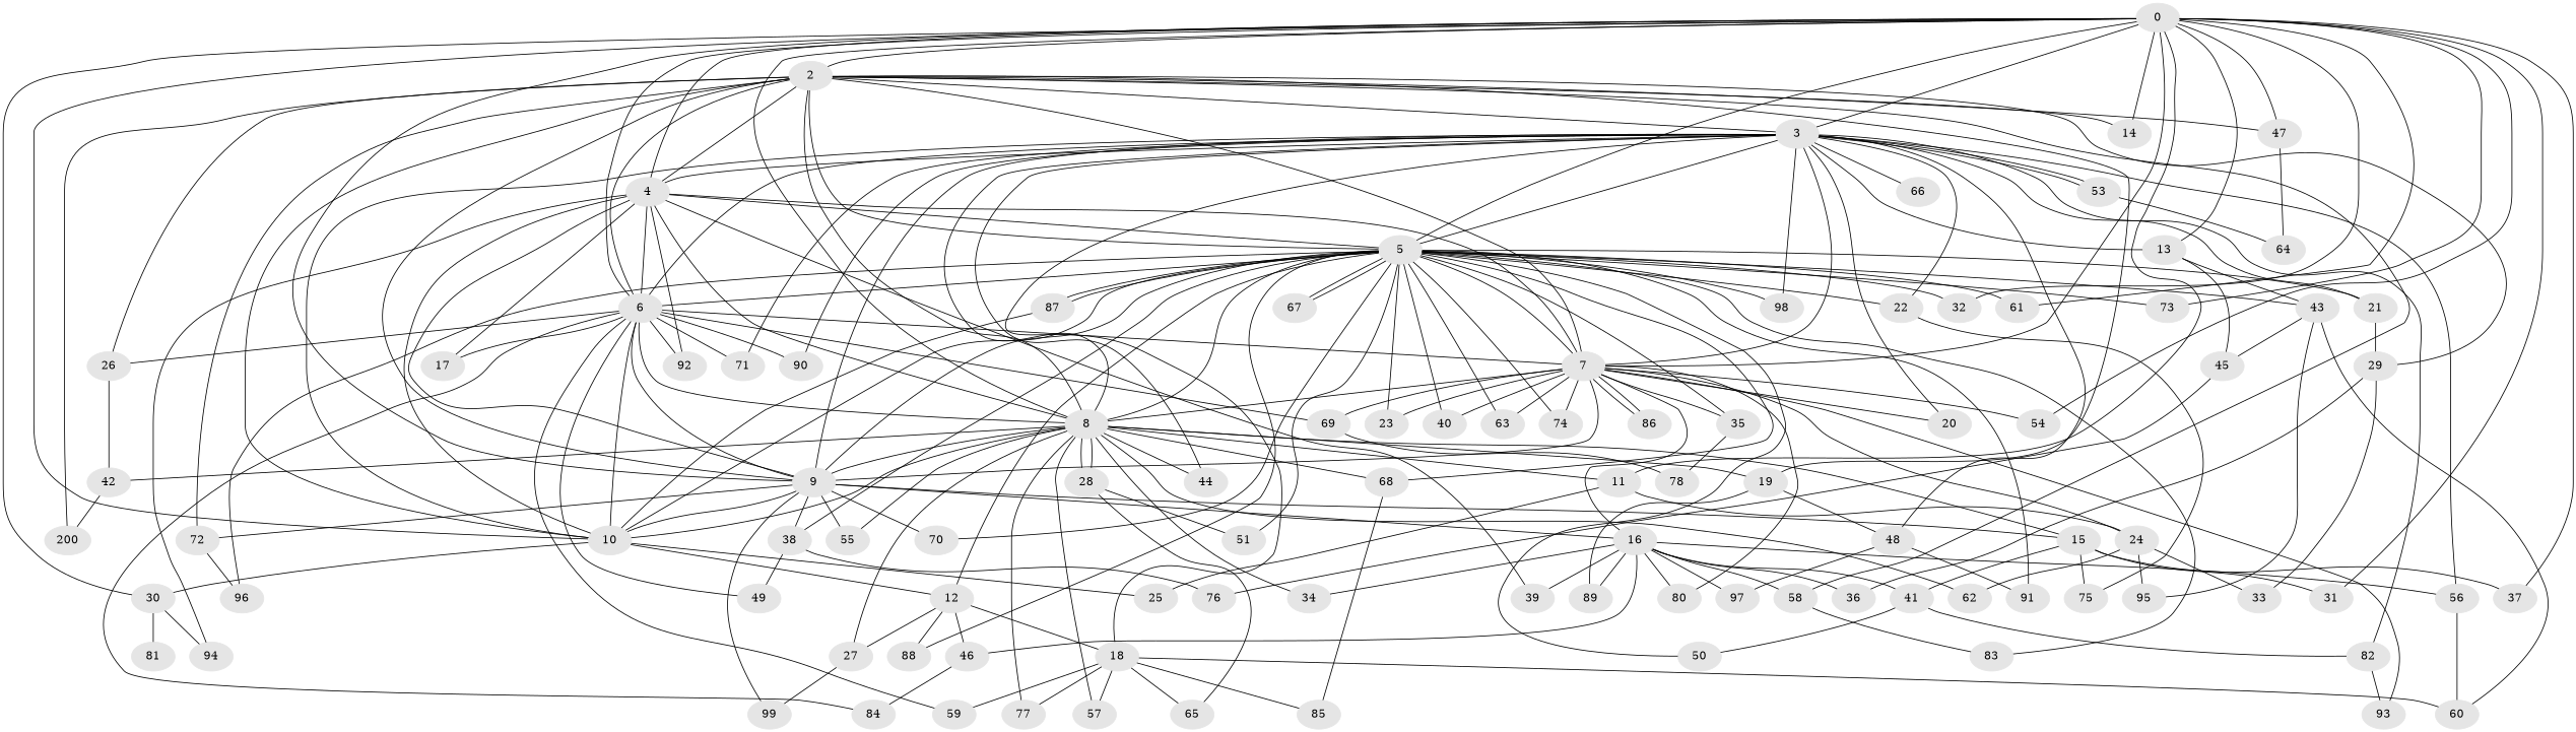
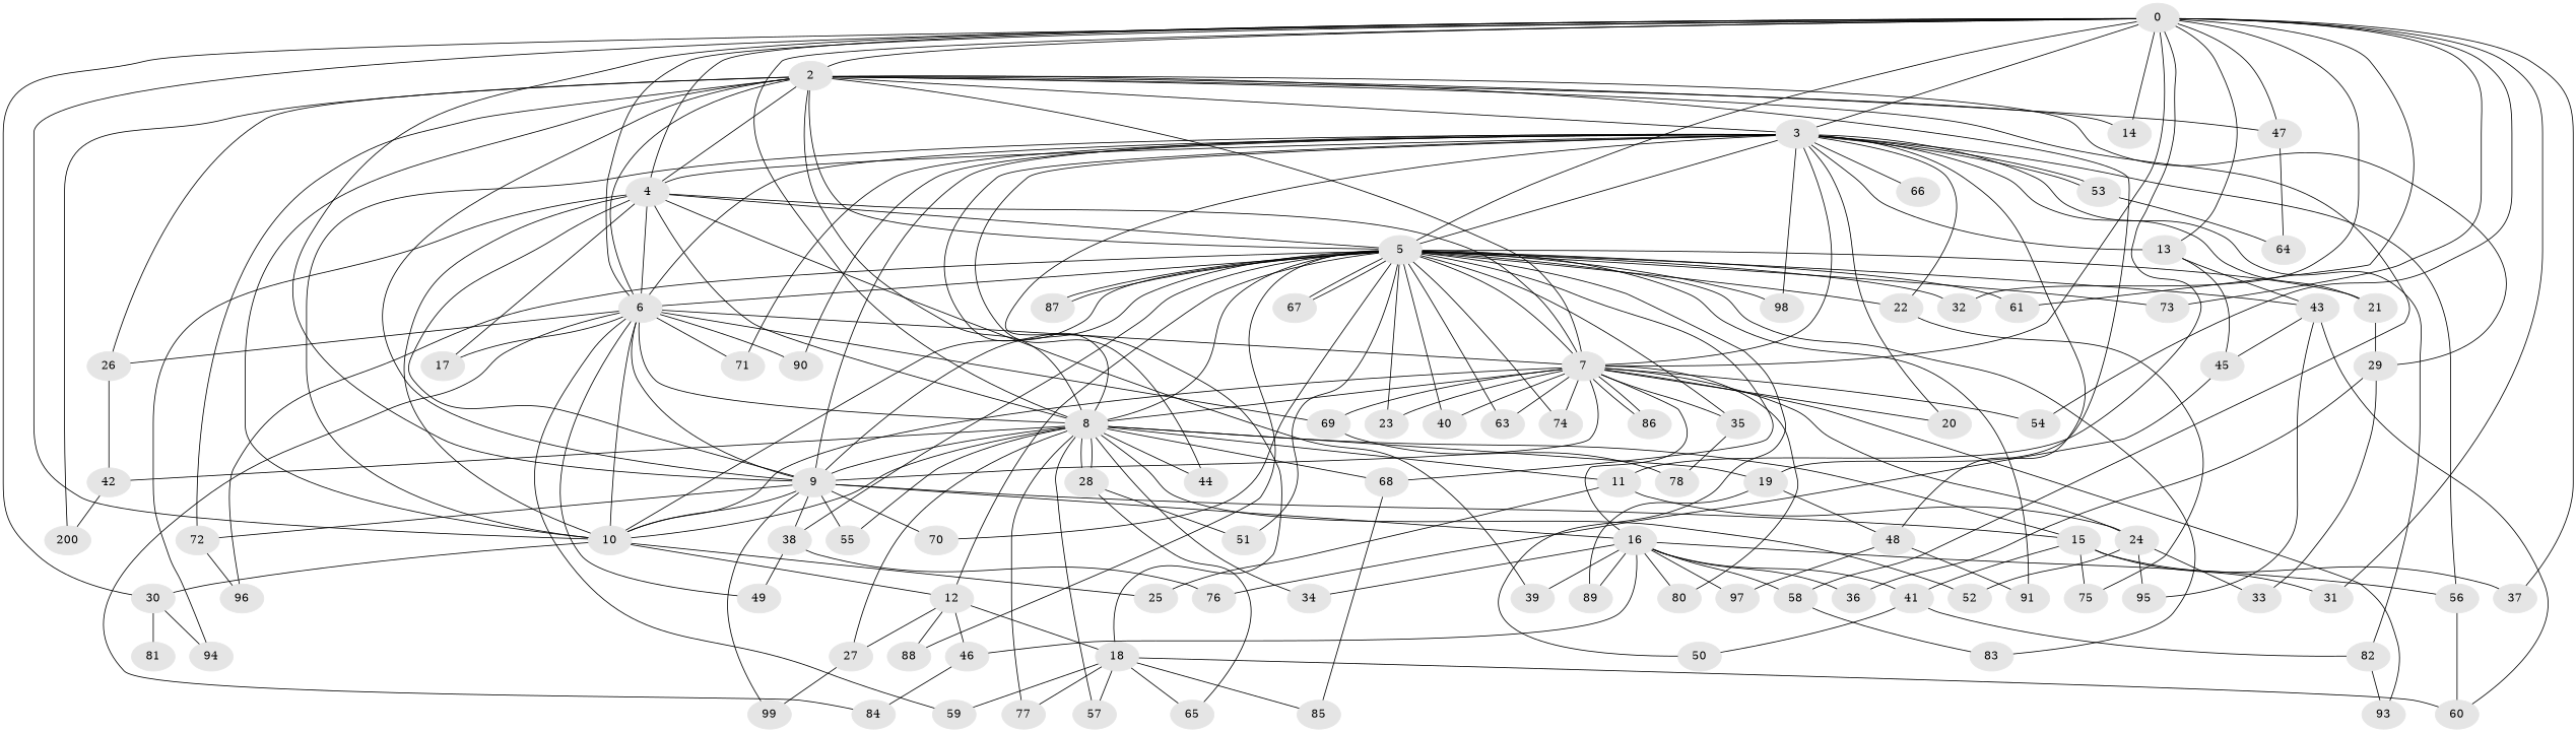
  graph {
    node [color=gray90 style=filled]
    n1 [label=0]
    2
    3
    4
    5
    6
    7
    8
    9
    10
    11
    13
    14
    30
    31
    32
    37
    47
    54
    61
    73
    19
    26
    29
    58
    72
    n27 [label=200]
    18
    20
    21
    22
    44
    48
    53
    56
    66
    71
    82
    90
    98
    17
    39
-   92
    94
    12
    23
    35
    38
    40
    43
    50
    51
    63
    67
    68
    70
    74
    83
    87
    88
    91
    96
    49
    59
    69
    84
    16
    24
    80
    86
    93
    15
    27
    28
    34
    42
-   52 [label=62]
+   52
    55
    57
    77
    99
    25
    45
    81
    64
    89
    36
    33
    65
    85
    60
    75
    97
    46
    78
    76
    95
    41
    n1 -- 2
    n1 -- 3
    n1 -- 4
    n1 -- 5
    n1 -- 6
    n1 -- 7
    n1 -- 8
    n1 -- 9
    n1 -- 10
    n1 -- 11
    n1 -- 13
    n1 -- 14
    n1 -- 30
    n1 -- 31
    n1 -- 32
    n1 -- 37
    n1 -- 47
    n1 -- 54
    n1 -- 61
    n1 -- 73
    2 -- 3
    2 -- 4
    2 -- 5
    2 -- 6
    2 -- 7
    2 -- 8
    2 -- 9
    2 -- 10
    2 -- 14
    2 -- 47
    2 -- 19
    2 -- 26
    2 -- 29
    2 -- 58
    2 -- 72
    2 -- n27
    3 -- 4
    3 -- 5
    3 -- 6
    3 -- 7
    3 -- 8
    3 -- 9
    3 -- 10
    3 -- 13
    3 -- 18
    3 -- 20
    3 -- 21
    3 -- 22
    3 -- 44
    3 -- 48
    3 -- 53
    3 -- 53
    3 -- 56
    3 -- 66
    3 -- 71
    3 -- 82
    3 -- 90
    3 -- 98
    4 -- 5
    4 -- 6
    4 -- 7
    4 -- 8
    4 -- 9
    4 -- 10
    4 -- 17
    4 -- 39
-   4 -- 92
    4 -- 94
    5 -- 6
    5 -- 7
    5 -- 8
    5 -- 9
    5 -- 10
    5 -- 32
    5 -- 61
    5 -- 73
    5 -- 21
    5 -- 22
    5 -- 98
    5 -- 12
    5 -- 23
    5 -- 35
    5 -- 38
    5 -- 40
    5 -- 43
    5 -- 50
    5 -- 51
    5 -- 63
    5 -- 67
    5 -- 67
    5 -- 68
    5 -- 70
    5 -- 74
    5 -- 83
    5 -- 87
    5 -- 87
    5 -- 88
    5 -- 91
    5 -- 96
    6 -- 7
    6 -- 8
    6 -- 9
    6 -- 10
    6 -- 26
    6 -- 71
    6 -- 90
    6 -- 17
-   6 -- 92
    6 -- 49
    6 -- 59
    6 -- 69
    6 -- 84
    7 -- 8
    7 -- 9
-   87 -- 10
+   7 -- 10
    7 -- 54
    7 -- 20
    7 -- 23
    7 -- 35
    7 -- 40
    7 -- 63
    7 -- 74
    7 -- 69
    7 -- 16
    7 -- 24
    7 -- 80
    7 -- 86
    7 -- 86
    7 -- 93
    8 -- 9
    8 -- 10
    8 -- 11
    8 -- 19
    8 -- 44
    8 -- 68
    8 -- 15
    8 -- 27
    8 -- 28
    8 -- 28
    8 -- 34
    8 -- 42
    8 -- 52
    8 -- 55
    8 -- 57
    8 -- 77
    9 -- 10
    9 -- 72
    9 -- 38
    9 -- 70
    9 -- 16
    9 -- 15
    9 -- 55
    9 -- 99
    10 -- 30
    10 -- 12
    10 -- 25
    11 -- 24
    11 -- 25
    13 -- 43
    13 -- 45
    30 -- 94
    30 -- 81
    47 -- 64
    19 -- 48
    19 -- 89
    26 -- 42
    29 -- 36
    29 -- 33
    58 -- 83
    72 -- 96
    18 -- 59
    18 -- 57
    18 -- 77
    18 -- 65
    18 -- 85
    18 -- 60
    21 -- 29
    22 -- 75
    48 -- 91
    48 -- 97
    53 -- 64
    56 -- 60
    82 -- 93
    12 -- 18
    12 -- 88
    12 -- 27
    12 -- 46
    35 -- 78
    38 -- 49
    38 -- 76
    43 -- 45
    43 -- 60
    43 -- 95
    68 -- 85
    69 -- 78
    16 -- 58
    16 -- 56
    16 -- 39
    16 -- 80
    16 -- 34
    16 -- 89
    16 -- 36
    16 -- 97
    16 -- 46
    16 -- 41
    24 -- 52
    24 -- 33
    24 -- 95
    15 -- 31
    15 -- 37
    15 -- 75
    15 -- 41
    27 -- 99
    28 -- 51
    28 -- 65
    42 -- n27
    45 -- 76
    46 -- 84
    41 -- 82
    41 -- 50
  }
